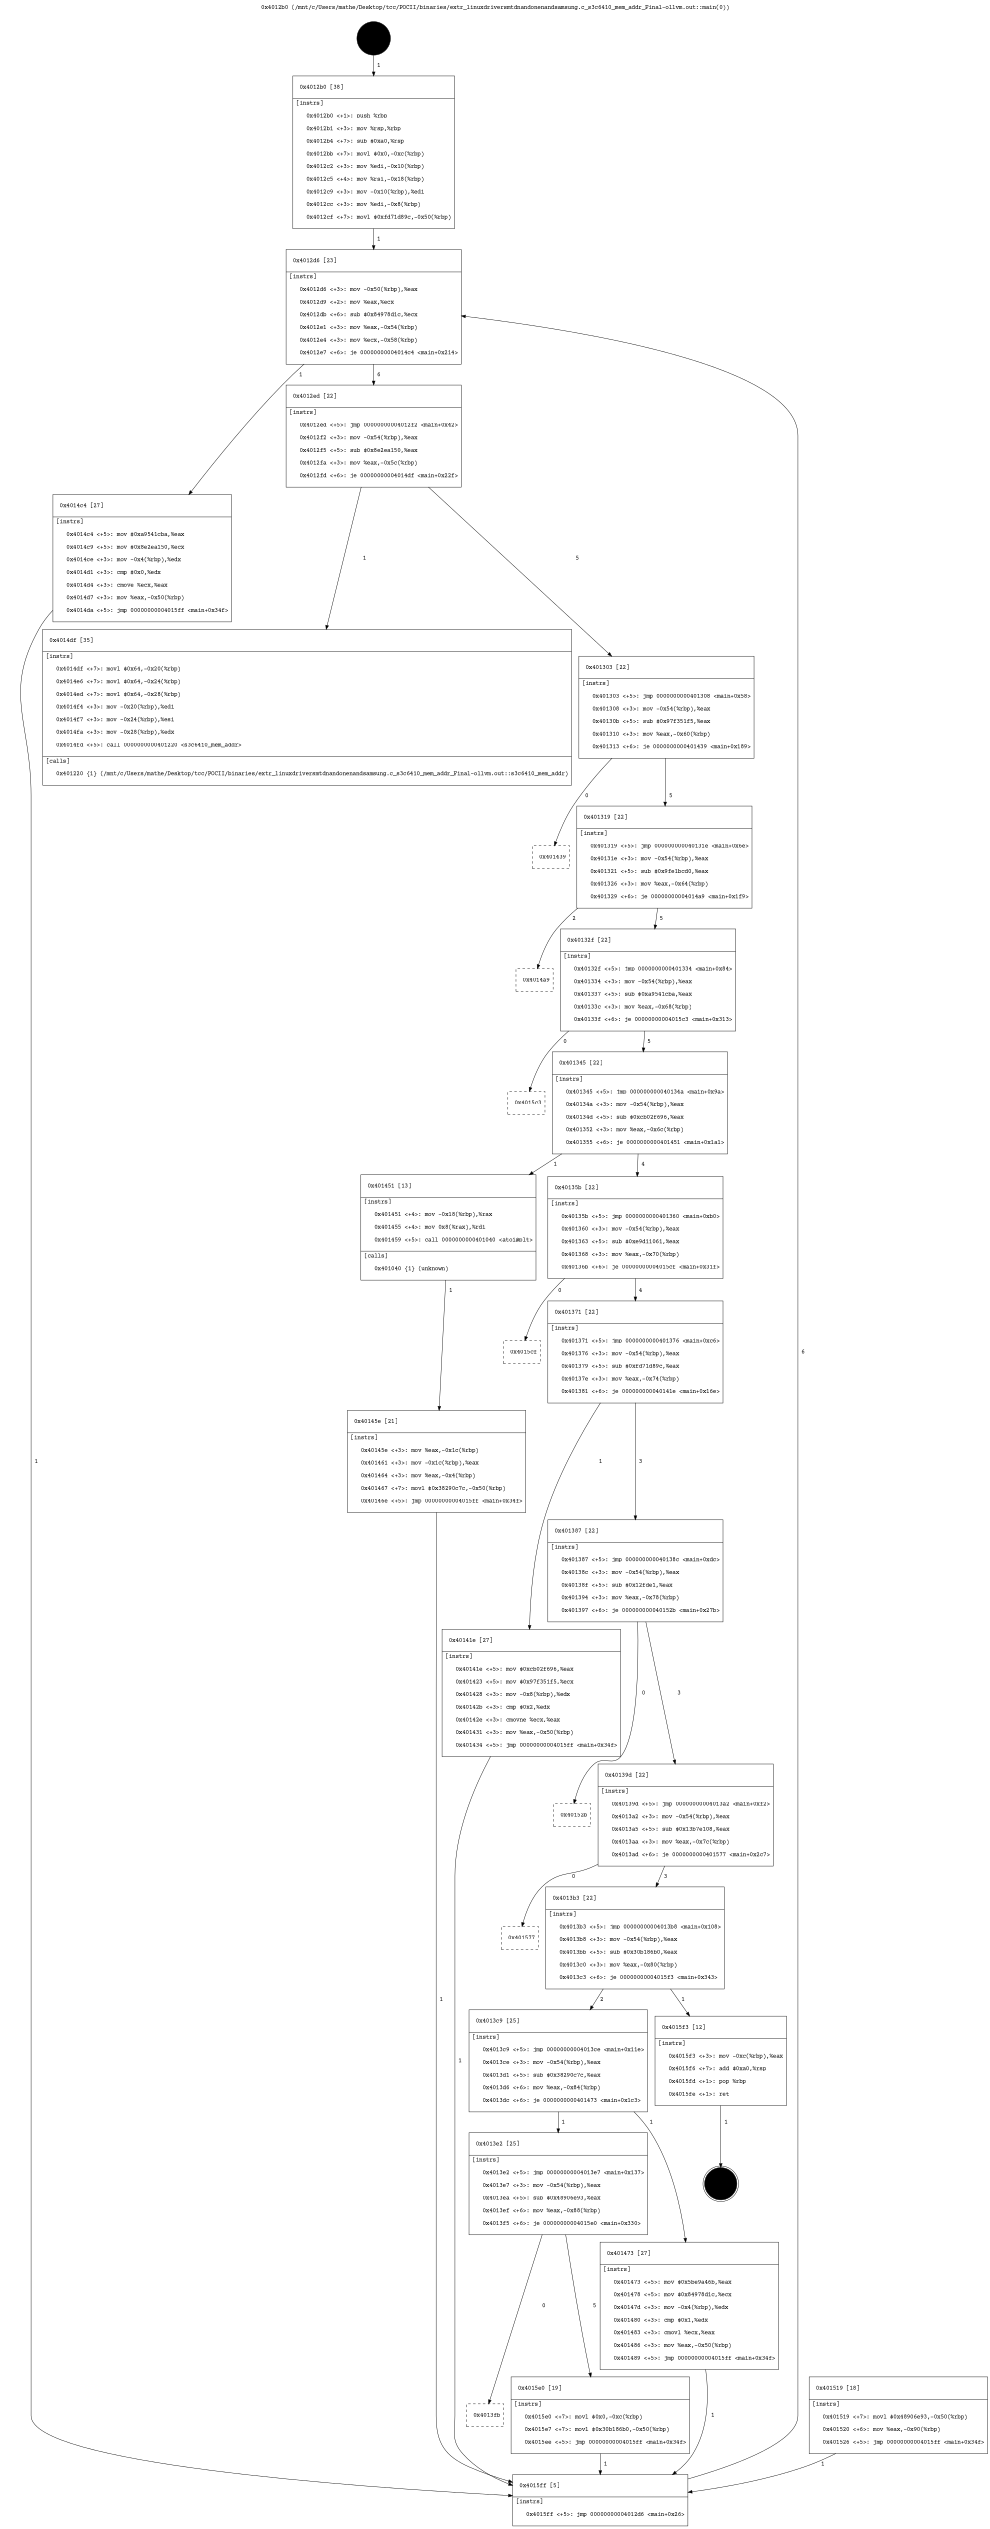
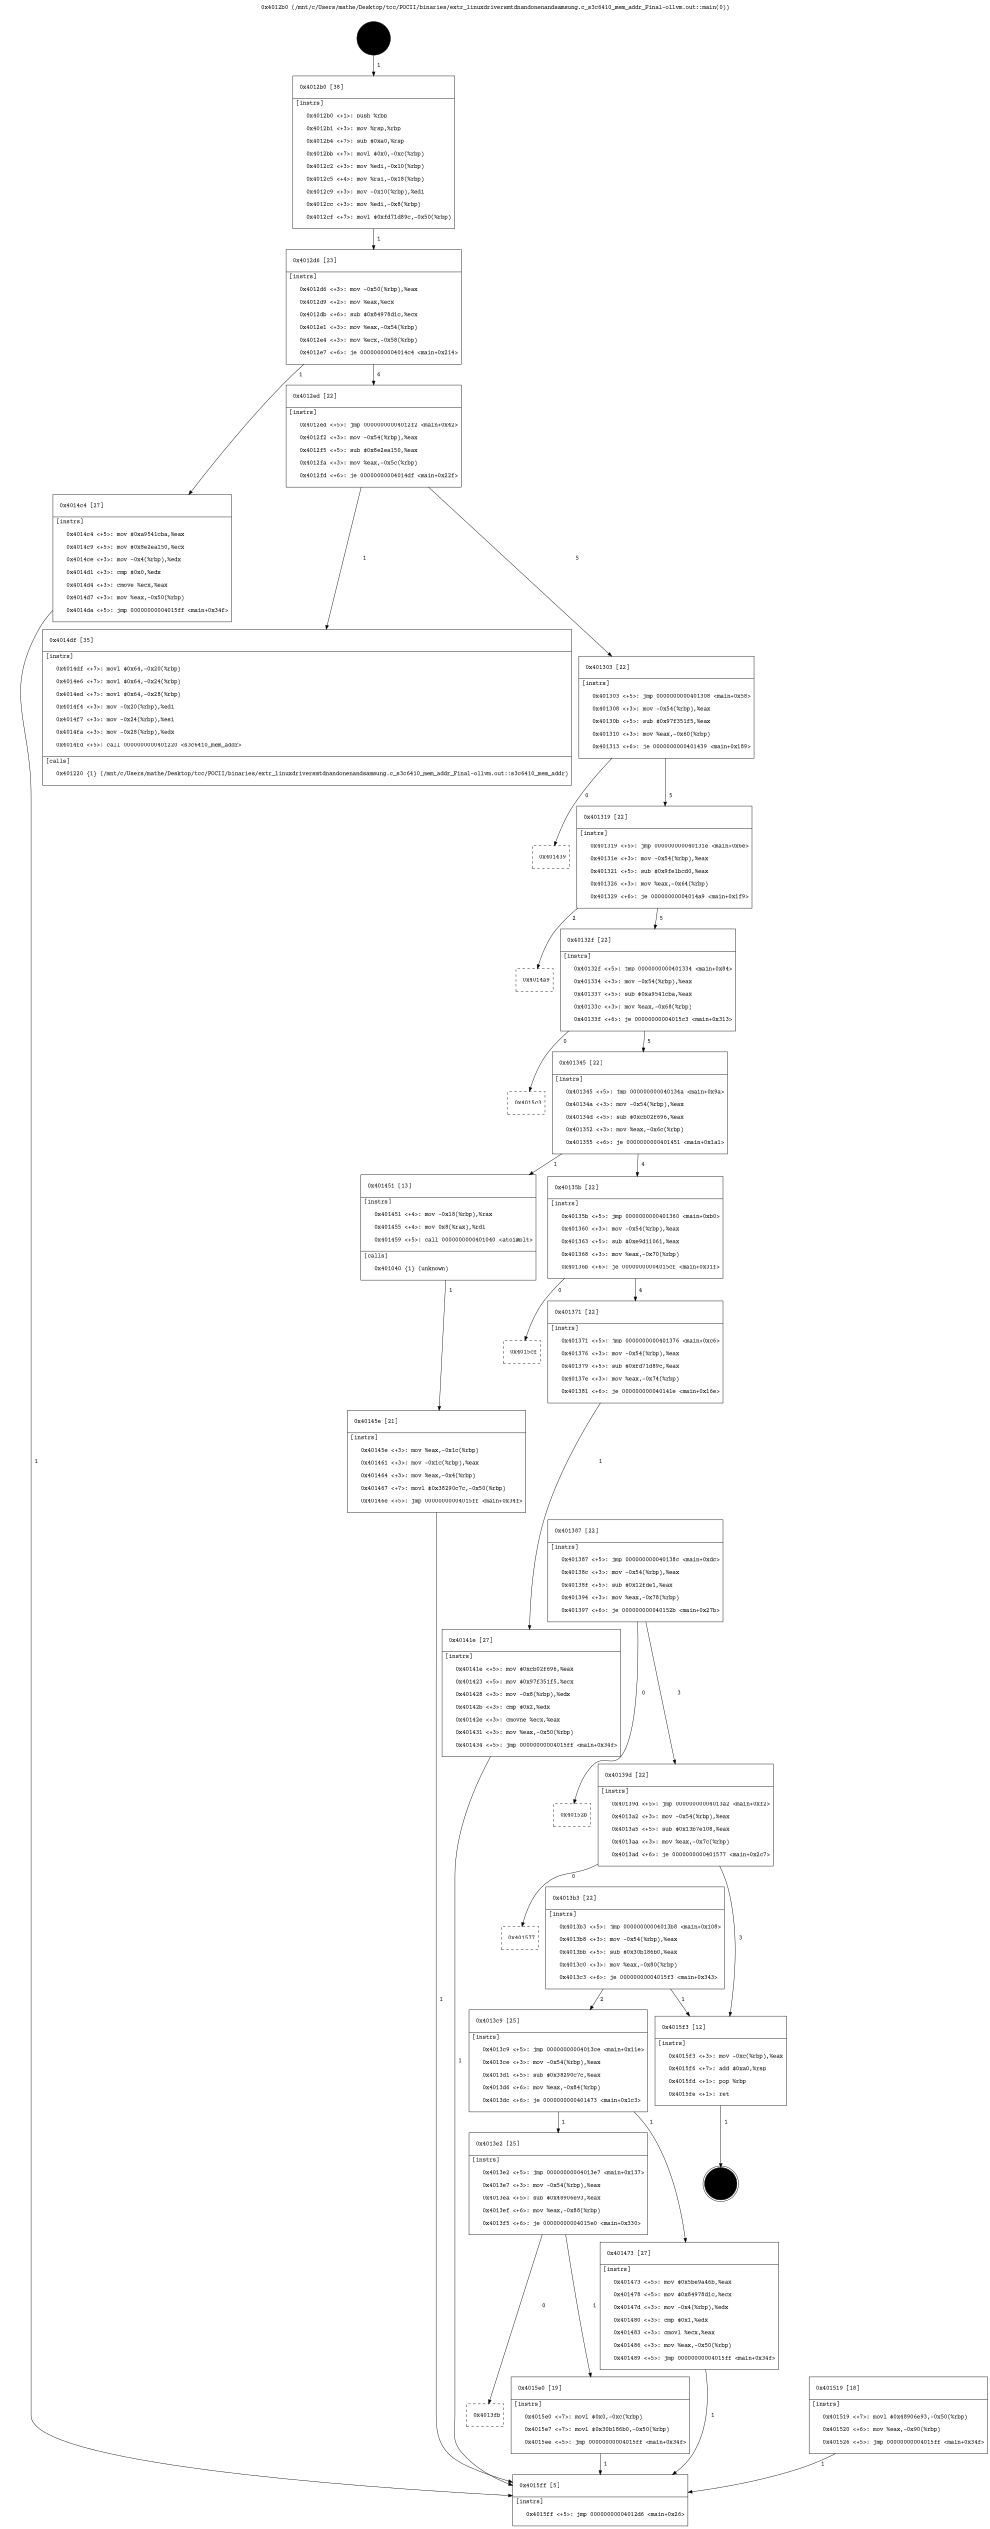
  digraph {
    fontname="Courier Prime"
    label="0x4012b0 (/mnt/c/Users/mathe/Desktop/tcc/POCII/binaries/extr_linuxdriversmtdnandonenandsamsung.c_s3c6410_mem_addr_Final-ollvm.out::main(0))"
    labelloc=t
    node [fontname="Courier Prime" shape=record]
    edge [fontname="Courier Prime"]
    Entry [fillcolor=black height=0.3 shape=circle style=filled width=0.3]
    n2 [label="{\n     0x4012b0 [38]\l\n     | [instrs]\l\n     &nbsp;&nbsp;0x4012b0 \<+1\>: push %rbp\l\n     &nbsp;&nbsp;0x4012b1 \<+3\>: mov %rsp,%rbp\l\n     &nbsp;&nbsp;0x4012b4 \<+7\>: sub $0xa0,%rsp\l\n     &nbsp;&nbsp;0x4012bb \<+7\>: movl $0x0,-0xc(%rbp)\l\n     &nbsp;&nbsp;0x4012c2 \<+3\>: mov %edi,-0x10(%rbp)\l\n     &nbsp;&nbsp;0x4012c5 \<+4\>: mov %rsi,-0x18(%rbp)\l\n     &nbsp;&nbsp;0x4012c9 \<+3\>: mov -0x10(%rbp),%edi\l\n     &nbsp;&nbsp;0x4012cc \<+3\>: mov %edi,-0x8(%rbp)\l\n     &nbsp;&nbsp;0x4012cf \<+7\>: movl $0xfd71d89c,-0x50(%rbp)\l\n  }"]
    n3 [label="{\n     0x4012d6 [23]\l\n     | [instrs]\l\n     &nbsp;&nbsp;0x4012d6 \<+3\>: mov -0x50(%rbp),%eax\l\n     &nbsp;&nbsp;0x4012d9 \<+2\>: mov %eax,%ecx\l\n     &nbsp;&nbsp;0x4012db \<+6\>: sub $0x84978d1c,%ecx\l\n     &nbsp;&nbsp;0x4012e1 \<+3\>: mov %eax,-0x54(%rbp)\l\n     &nbsp;&nbsp;0x4012e4 \<+3\>: mov %ecx,-0x58(%rbp)\l\n     &nbsp;&nbsp;0x4012e7 \<+6\>: je 00000000004014c4 \<main+0x214\>\l\n  }"]
    n4 [label="{\n     0x4014c4 [27]\l\n     | [instrs]\l\n     &nbsp;&nbsp;0x4014c4 \<+5\>: mov $0xa9541cba,%eax\l\n     &nbsp;&nbsp;0x4014c9 \<+5\>: mov $0x8e2ea150,%ecx\l\n     &nbsp;&nbsp;0x4014ce \<+3\>: mov -0x4(%rbp),%edx\l\n     &nbsp;&nbsp;0x4014d1 \<+3\>: cmp $0x0,%edx\l\n     &nbsp;&nbsp;0x4014d4 \<+3\>: cmove %ecx,%eax\l\n     &nbsp;&nbsp;0x4014d7 \<+3\>: mov %eax,-0x50(%rbp)\l\n     &nbsp;&nbsp;0x4014da \<+5\>: jmp 00000000004015ff \<main+0x34f\>\l\n  }"]
    n5 [label="{\n     0x4012ed [22]\l\n     | [instrs]\l\n     &nbsp;&nbsp;0x4012ed \<+5\>: jmp 00000000004012f2 \<main+0x42\>\l\n     &nbsp;&nbsp;0x4012f2 \<+3\>: mov -0x54(%rbp),%eax\l\n     &nbsp;&nbsp;0x4012f5 \<+5\>: sub $0x8e2ea150,%eax\l\n     &nbsp;&nbsp;0x4012fa \<+3\>: mov %eax,-0x5c(%rbp)\l\n     &nbsp;&nbsp;0x4012fd \<+6\>: je 00000000004014df \<main+0x22f\>\l\n  }"]
    n6 [label="{\n     0x4015ff [5]\l\n     | [instrs]\l\n     &nbsp;&nbsp;0x4015ff \<+5\>: jmp 00000000004012d6 \<main+0x26\>\l\n  }"]
    n7 [label="{\n     0x4014df [35]\l\n     | [instrs]\l\n     &nbsp;&nbsp;0x4014df \<+7\>: movl $0x64,-0x20(%rbp)\l\n     &nbsp;&nbsp;0x4014e6 \<+7\>: movl $0x64,-0x24(%rbp)\l\n     &nbsp;&nbsp;0x4014ed \<+7\>: movl $0x64,-0x28(%rbp)\l\n     &nbsp;&nbsp;0x4014f4 \<+3\>: mov -0x20(%rbp),%edi\l\n     &nbsp;&nbsp;0x4014f7 \<+3\>: mov -0x24(%rbp),%esi\l\n     &nbsp;&nbsp;0x4014fa \<+3\>: mov -0x28(%rbp),%edx\l\n     &nbsp;&nbsp;0x4014fd \<+5\>: call 0000000000401220 \<s3c6410_mem_addr\>\l\n     | [calls]\l\n     &nbsp;&nbsp;0x401220 \{1\} (/mnt/c/Users/mathe/Desktop/tcc/POCII/binaries/extr_linuxdriversmtdnandonenandsamsung.c_s3c6410_mem_addr_Final-ollvm.out::s3c6410_mem_addr)\l\n  }"]
    n8 [label="{\n     0x401303 [22]\l\n     | [instrs]\l\n     &nbsp;&nbsp;0x401303 \<+5\>: jmp 0000000000401308 \<main+0x58\>\l\n     &nbsp;&nbsp;0x401308 \<+3\>: mov -0x54(%rbp),%eax\l\n     &nbsp;&nbsp;0x40130b \<+5\>: sub $0x97f351f5,%eax\l\n     &nbsp;&nbsp;0x401310 \<+3\>: mov %eax,-0x60(%rbp)\l\n     &nbsp;&nbsp;0x401313 \<+6\>: je 0000000000401439 \<main+0x189\>\l\n  }"]
    n9 [label="{\n     0x401439\l\n  }" style=dashed]
    n10 [label="{\n     0x401319 [22]\l\n     | [instrs]\l\n     &nbsp;&nbsp;0x401319 \<+5\>: jmp 000000000040131e \<main+0x6e\>\l\n     &nbsp;&nbsp;0x40131e \<+3\>: mov -0x54(%rbp),%eax\l\n     &nbsp;&nbsp;0x401321 \<+5\>: sub $0x9fe1bcd0,%eax\l\n     &nbsp;&nbsp;0x401326 \<+3\>: mov %eax,-0x64(%rbp)\l\n     &nbsp;&nbsp;0x401329 \<+6\>: je 00000000004014a9 \<main+0x1f9\>\l\n  }"]
    Exit [fillcolor=black height=0.3 peripheries=2 shape=circle style=filled width=0.3]
    n12 [label="{\n     0x4014a9\l\n  }" style=dashed]
    n13 [label="{\n     0x40132f [22]\l\n     | [instrs]\l\n     &nbsp;&nbsp;0x40132f \<+5\>: jmp 0000000000401334 \<main+0x84\>\l\n     &nbsp;&nbsp;0x401334 \<+3\>: mov -0x54(%rbp),%eax\l\n     &nbsp;&nbsp;0x401337 \<+5\>: sub $0xa9541cba,%eax\l\n     &nbsp;&nbsp;0x40133c \<+3\>: mov %eax,-0x68(%rbp)\l\n     &nbsp;&nbsp;0x40133f \<+6\>: je 00000000004015c3 \<main+0x313\>\l\n  }"]
    n14 [label="{\n     0x4013fb\l\n  }" style=dashed]
    n15 [label="{\n     0x4015c3\l\n  }" style=dashed]
    n16 [label="{\n     0x401345 [22]\l\n     | [instrs]\l\n     &nbsp;&nbsp;0x401345 \<+5\>: jmp 000000000040134a \<main+0x9a\>\l\n     &nbsp;&nbsp;0x40134a \<+3\>: mov -0x54(%rbp),%eax\l\n     &nbsp;&nbsp;0x40134d \<+5\>: sub $0xcb02f696,%eax\l\n     &nbsp;&nbsp;0x401352 \<+3\>: mov %eax,-0x6c(%rbp)\l\n     &nbsp;&nbsp;0x401355 \<+6\>: je 0000000000401451 \<main+0x1a1\>\l\n  }"]
    n17 [label="{\n     0x4015e0 [19]\l\n     | [instrs]\l\n     &nbsp;&nbsp;0x4015e0 \<+7\>: movl $0x0,-0xc(%rbp)\l\n     &nbsp;&nbsp;0x4015e7 \<+7\>: movl $0x30b186b0,-0x50(%rbp)\l\n     &nbsp;&nbsp;0x4015ee \<+5\>: jmp 00000000004015ff \<main+0x34f\>\l\n  }"]
    n18 [label="{\n     0x401451 [13]\l\n     | [instrs]\l\n     &nbsp;&nbsp;0x401451 \<+4\>: mov -0x18(%rbp),%rax\l\n     &nbsp;&nbsp;0x401455 \<+4\>: mov 0x8(%rax),%rdi\l\n     &nbsp;&nbsp;0x401459 \<+5\>: call 0000000000401040 \<atoi@plt\>\l\n     | [calls]\l\n     &nbsp;&nbsp;0x401040 \{1\} (unknown)\l\n  }"]
    n19 [label="{\n     0x40135b [22]\l\n     | [instrs]\l\n     &nbsp;&nbsp;0x40135b \<+5\>: jmp 0000000000401360 \<main+0xb0\>\l\n     &nbsp;&nbsp;0x401360 \<+3\>: mov -0x54(%rbp),%eax\l\n     &nbsp;&nbsp;0x401363 \<+5\>: sub $0xe9d11061,%eax\l\n     &nbsp;&nbsp;0x401368 \<+3\>: mov %eax,-0x70(%rbp)\l\n     &nbsp;&nbsp;0x40136b \<+6\>: je 00000000004015cf \<main+0x31f\>\l\n  }"]
    n20 [label="{\n     0x401519 [18]\l\n     | [instrs]\l\n     &nbsp;&nbsp;0x401519 \<+7\>: movl $0x48906e93,-0x50(%rbp)\l\n     &nbsp;&nbsp;0x401520 \<+6\>: mov %eax,-0x90(%rbp)\l\n     &nbsp;&nbsp;0x401526 \<+5\>: jmp 00000000004015ff \<main+0x34f\>\l\n  }"]
    n21 [label="{\n     0x40145e [21]\l\n     | [instrs]\l\n     &nbsp;&nbsp;0x40145e \<+3\>: mov %eax,-0x1c(%rbp)\l\n     &nbsp;&nbsp;0x401461 \<+3\>: mov -0x1c(%rbp),%eax\l\n     &nbsp;&nbsp;0x401464 \<+3\>: mov %eax,-0x4(%rbp)\l\n     &nbsp;&nbsp;0x401467 \<+7\>: movl $0x38290c7c,-0x50(%rbp)\l\n     &nbsp;&nbsp;0x40146e \<+5\>: jmp 00000000004015ff \<main+0x34f\>\l\n  }"]
    n22 [label="{\n     0x4015cf\l\n  }" style=dashed]
    n23 [label="{\n     0x401371 [22]\l\n     | [instrs]\l\n     &nbsp;&nbsp;0x401371 \<+5\>: jmp 0000000000401376 \<main+0xc6\>\l\n     &nbsp;&nbsp;0x401376 \<+3\>: mov -0x54(%rbp),%eax\l\n     &nbsp;&nbsp;0x401379 \<+5\>: sub $0xfd71d89c,%eax\l\n     &nbsp;&nbsp;0x40137e \<+3\>: mov %eax,-0x74(%rbp)\l\n     &nbsp;&nbsp;0x401381 \<+6\>: je 000000000040141e \<main+0x16e\>\l\n  }"]
    n24 [label="{\n     0x40141e [27]\l\n     | [instrs]\l\n     &nbsp;&nbsp;0x40141e \<+5\>: mov $0xcb02f696,%eax\l\n     &nbsp;&nbsp;0x401423 \<+5\>: mov $0x97f351f5,%ecx\l\n     &nbsp;&nbsp;0x401428 \<+3\>: mov -0x8(%rbp),%edx\l\n     &nbsp;&nbsp;0x40142b \<+3\>: cmp $0x2,%edx\l\n     &nbsp;&nbsp;0x40142e \<+3\>: cmovne %ecx,%eax\l\n     &nbsp;&nbsp;0x401431 \<+3\>: mov %eax,-0x50(%rbp)\l\n     &nbsp;&nbsp;0x401434 \<+5\>: jmp 00000000004015ff \<main+0x34f\>\l\n  }"]
    n25 [label="{\n     0x401387 [22]\l\n     | [instrs]\l\n     &nbsp;&nbsp;0x401387 \<+5\>: jmp 000000000040138c \<main+0xdc\>\l\n     &nbsp;&nbsp;0x40138c \<+3\>: mov -0x54(%rbp),%eax\l\n     &nbsp;&nbsp;0x40138f \<+5\>: sub $0x12fde1,%eax\l\n     &nbsp;&nbsp;0x401394 \<+3\>: mov %eax,-0x78(%rbp)\l\n     &nbsp;&nbsp;0x401397 \<+6\>: je 000000000040152b \<main+0x27b\>\l\n  }"]
    n26 [label="{\n     0x4013e2 [25]\l\n     | [instrs]\l\n     &nbsp;&nbsp;0x4013e2 \<+5\>: jmp 00000000004013e7 \<main+0x137\>\l\n     &nbsp;&nbsp;0x4013e7 \<+3\>: mov -0x54(%rbp),%eax\l\n     &nbsp;&nbsp;0x4013ea \<+5\>: sub $0x48906e93,%eax\l\n     &nbsp;&nbsp;0x4013ef \<+6\>: mov %eax,-0x88(%rbp)\l\n     &nbsp;&nbsp;0x4013f5 \<+6\>: je 00000000004015e0 \<main+0x330\>\l\n  }"]
    n27 [label="{\n     0x40152b\l\n  }" style=dashed]
    n28 [label="{\n     0x40139d [22]\l\n     | [instrs]\l\n     &nbsp;&nbsp;0x40139d \<+5\>: jmp 00000000004013a2 \<main+0xf2\>\l\n     &nbsp;&nbsp;0x4013a2 \<+3\>: mov -0x54(%rbp),%eax\l\n     &nbsp;&nbsp;0x4013a5 \<+5\>: sub $0x13b7e108,%eax\l\n     &nbsp;&nbsp;0x4013aa \<+3\>: mov %eax,-0x7c(%rbp)\l\n     &nbsp;&nbsp;0x4013ad \<+6\>: je 0000000000401577 \<main+0x2c7\>\l\n  }"]
    n29 [label="{\n     0x401473 [27]\l\n     | [instrs]\l\n     &nbsp;&nbsp;0x401473 \<+5\>: mov $0x5be9a46b,%eax\l\n     &nbsp;&nbsp;0x401478 \<+5\>: mov $0x84978d1c,%ecx\l\n     &nbsp;&nbsp;0x40147d \<+3\>: mov -0x4(%rbp),%edx\l\n     &nbsp;&nbsp;0x401480 \<+3\>: cmp $0x1,%edx\l\n     &nbsp;&nbsp;0x401483 \<+3\>: cmovl %ecx,%eax\l\n     &nbsp;&nbsp;0x401486 \<+3\>: mov %eax,-0x50(%rbp)\l\n     &nbsp;&nbsp;0x401489 \<+5\>: jmp 00000000004015ff \<main+0x34f\>\l\n  }"]
    n30 [label="{\n     0x401577\l\n  }" style=dashed]
    n31 [label="{\n     0x4013b3 [22]\l\n     | [instrs]\l\n     &nbsp;&nbsp;0x4013b3 \<+5\>: jmp 00000000004013b8 \<main+0x108\>\l\n     &nbsp;&nbsp;0x4013b8 \<+3\>: mov -0x54(%rbp),%eax\l\n     &nbsp;&nbsp;0x4013bb \<+5\>: sub $0x30b186b0,%eax\l\n     &nbsp;&nbsp;0x4013c0 \<+3\>: mov %eax,-0x80(%rbp)\l\n     &nbsp;&nbsp;0x4013c3 \<+6\>: je 00000000004015f3 \<main+0x343\>\l\n  }"]
    n32 [label="{\n     0x4013c9 [25]\l\n     | [instrs]\l\n     &nbsp;&nbsp;0x4013c9 \<+5\>: jmp 00000000004013ce \<main+0x11e\>\l\n     &nbsp;&nbsp;0x4013ce \<+3\>: mov -0x54(%rbp),%eax\l\n     &nbsp;&nbsp;0x4013d1 \<+5\>: sub $0x38290c7c,%eax\l\n     &nbsp;&nbsp;0x4013d6 \<+6\>: mov %eax,-0x84(%rbp)\l\n     &nbsp;&nbsp;0x4013dc \<+6\>: je 0000000000401473 \<main+0x1c3\>\l\n  }"]
    n33 [label="{\n     0x4015f3 [12]\l\n     | [instrs]\l\n     &nbsp;&nbsp;0x4015f3 \<+3\>: mov -0xc(%rbp),%eax\l\n     &nbsp;&nbsp;0x4015f6 \<+7\>: add $0xa0,%rsp\l\n     &nbsp;&nbsp;0x4015fd \<+1\>: pop %rbp\l\n     &nbsp;&nbsp;0x4015fe \<+1\>: ret\l\n  }"]
    Entry -> n2 [label=" 1"]
    n2 -> n3 [label=" 1"]
    n3 -> n4 [label=" 1"]
    n3 -> n5 [label=" 6"]
    n4 -> n6 [label=" 1"]
    n5 -> n7 [label=" 1"]
    n5 -> n8 [label=" 5"]
-   n6 -> n3 [label=" 6"]
    n8 -> n9 [label=" 0"]
    n8 -> n10 [label=" 5"]
    n10 -> n12 [label=" 2"]
    n10 -> n13 [label=" 5"]
    n13 -> n15 [label=" 0"]
    n13 -> n16 [label=" 5"]
    n16 -> n18 [label=" 1"]
    n16 -> n19 [label=" 4"]
    n17 -> n6 [label=" 1"]
    n18 -> n21 [label=" 1"]
    n19 -> n22 [label=" 0"]
    n19 -> n23 [label=" 4"]
    n20 -> n6 [label=" 1"]
    n21 -> n6 [label=" 1"]
    n23 -> n24 [label=" 1"]
-   n23 -> n25 [label=" 3"]
    n24 -> n6 [label=" 1"]
    n25 -> n27 [label=" 0"]
    n25 -> n28 [label=" 3"]
    n26 -> n14 [label=" 0"]
-   n26 -> n17 [label=" 5"]
+   n26 -> n17 [label=" 1"]
    n28 -> n30 [label=" 0"]
-   n28 -> n31 [label=" 3"]
+   n28 -> n33 [label=" 3"]
    n29 -> n6 [label=" 1"]
    n31 -> n32 [label=" 2"]
    n31 -> n33 [label=" 1"]
    n32 -> n26 [label=" 1"]
    n32 -> n29 [label=" 1"]
    n33 -> Exit [label=" 1"]
  }
